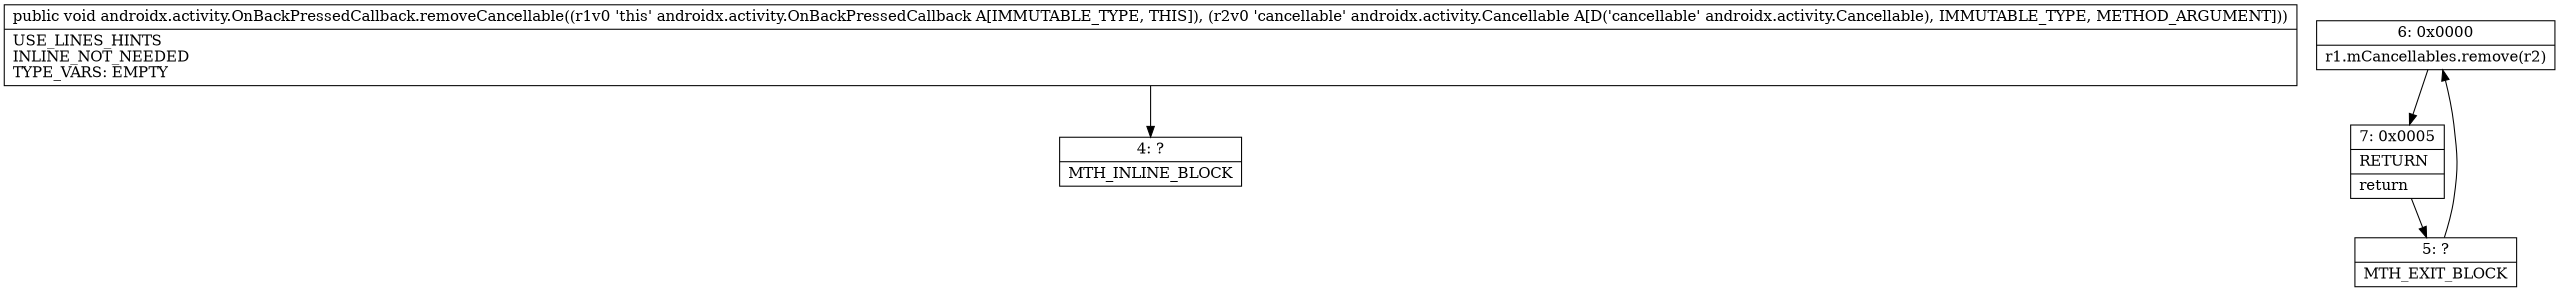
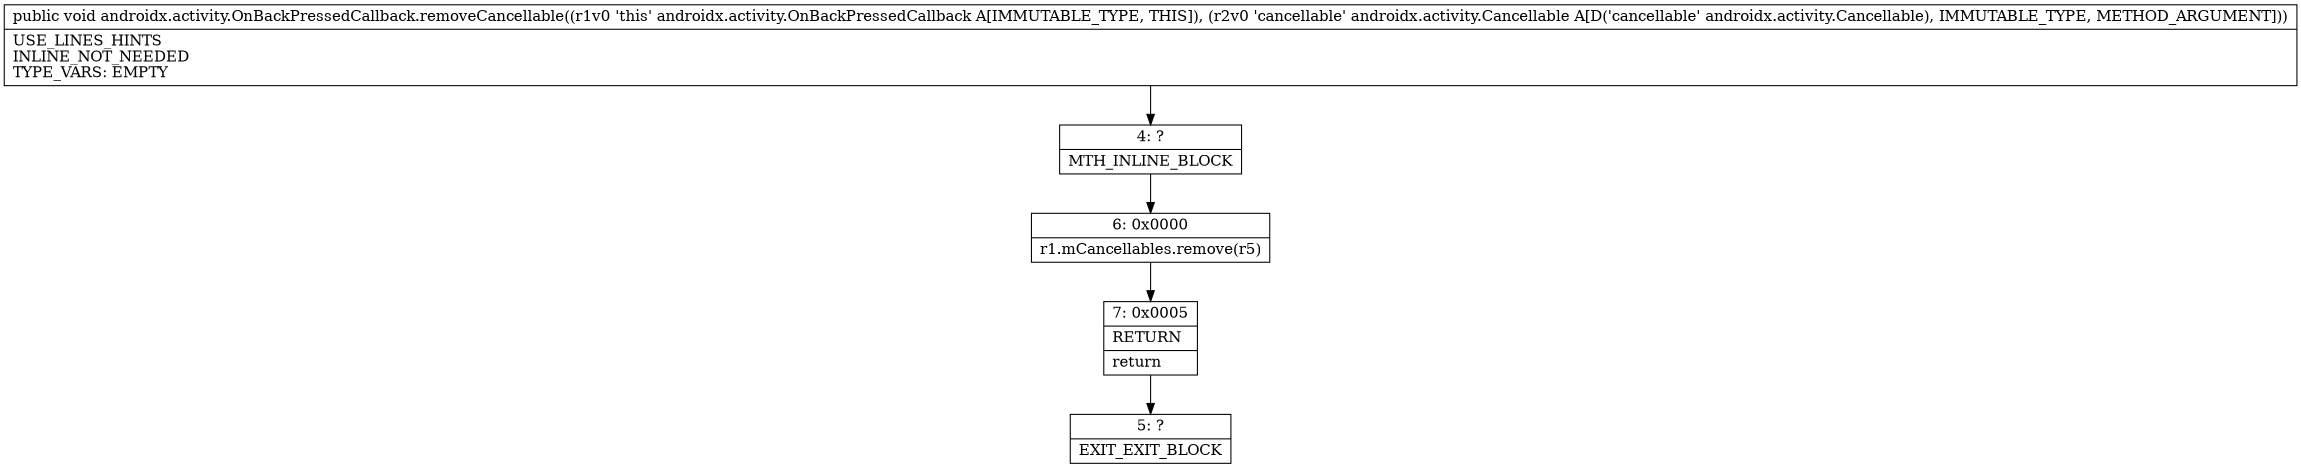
  digraph {
    node [shape=record]
    n1 [label="{4\:\ ?|MTH_INLINE_BLOCK\l}"]
-   n2 [label="{6\:\ 0x0000|r1.mCancellables.remove(r2)\l}"]
+   n2 [label="{6\:\ 0x0000|r1.mCancellables.remove(r5)\l}"]
    n3 [label="{7\:\ 0x0005|RETURN\l|return\l}"]
-   n4 [label="{5\:\ ?|MTH_EXIT_BLOCK\l}"]
+   n4 [label="{5\:\ ?|EXIT_EXIT_BLOCK\l}"]
    n5 [label="{public void androidx.activity.OnBackPressedCallback.removeCancellable((r1v0 'this' androidx.activity.OnBackPressedCallback A[IMMUTABLE_TYPE, THIS]), (r2v0 'cancellable' androidx.activity.Cancellable A[D('cancellable' androidx.activity.Cancellable), IMMUTABLE_TYPE, METHOD_ARGUMENT]))  | USE_LINES_HINTS\lINLINE_NOT_NEEDED\lTYPE_VARS: EMPTY\l}"]
-   n4 -> n2
+   n1 -> n2
    n2 -> n3
    n3 -> n4
    n5 -> n1
  }
